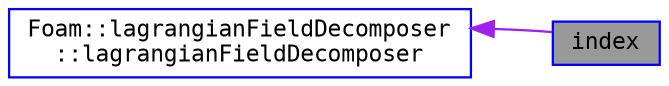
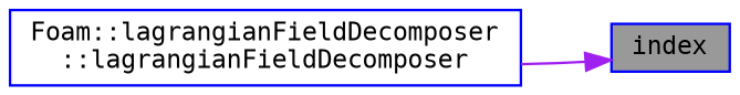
  digraph {
    rankdir=RL
    fontname="DejaVu Sans Mono"
    node [color=blue fontname="DejaVu Sans Mono" fontsize=10 shape=box style=filled]
    n1 [fillcolor=grey60 fontcolor=black height=0.2 label=index width=0.4]
    n2 [fillcolor=white height=0.2 label="Foam::lagrangianFieldDecomposer\l::lagrangianFieldDecomposer" width=0.4]
-   n2 -> n1 [color=purple dir=back fontname="DejaVu Sans Mono" fontsize=10 labelfontname=Helvetica labelfontsize=10 style=solid]
+   n1 -> n2 [color=purple dir=back fontname="DejaVu Sans Mono" fontsize=10 labelfontname=Helvetica labelfontsize=10 style=solid]
  }
